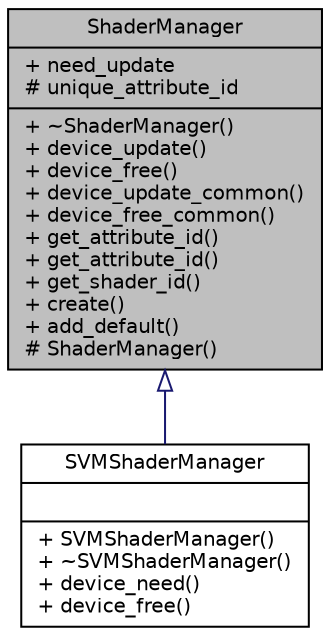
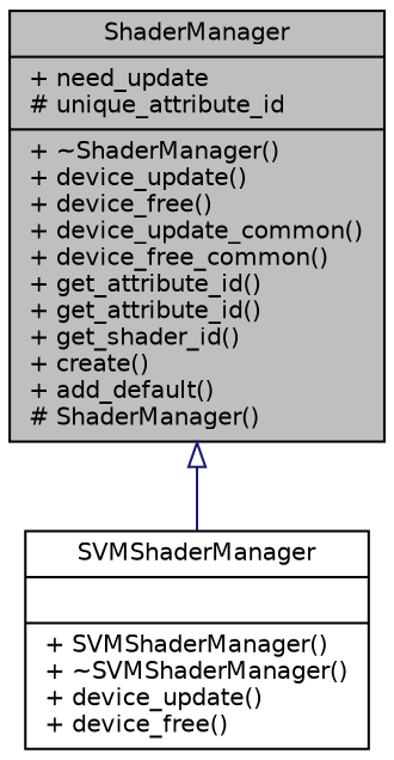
  digraph {
    node [color=black fontname=Helvetica fontsize=10 shape=record style=filled]
    n1 [fillcolor=grey75 fontcolor=black height=0.2 label="{ShaderManager\n|+ need_update\l# unique_attribute_id\l|+ ~ShaderManager()\l+ device_update()\l+ device_free()\l+ device_update_common()\l+ device_free_common()\l+ get_attribute_id()\l+ get_attribute_id()\l+ get_shader_id()\l+ create()\l+ add_default()\l# ShaderManager()\l}" width=0.4]
-   n2 [fillcolor=white height=0.2 label="{SVMShaderManager\n||+ SVMShaderManager()\l+ ~SVMShaderManager()\l+ device_need()\l+ device_free()\l}" width=0.4]
+   n2 [fillcolor=white height=0.2 label="{SVMShaderManager\n||+ SVMShaderManager()\l+ ~SVMShaderManager()\l+ device_update()\l+ device_free()\l}" width=0.4]
    n1 -> n2 [arrowtail=empty color=midnightblue dir=back fontname=Helvetica fontsize=10 labelfontname=Helvetica labelfontsize=10 style=solid]
  }
